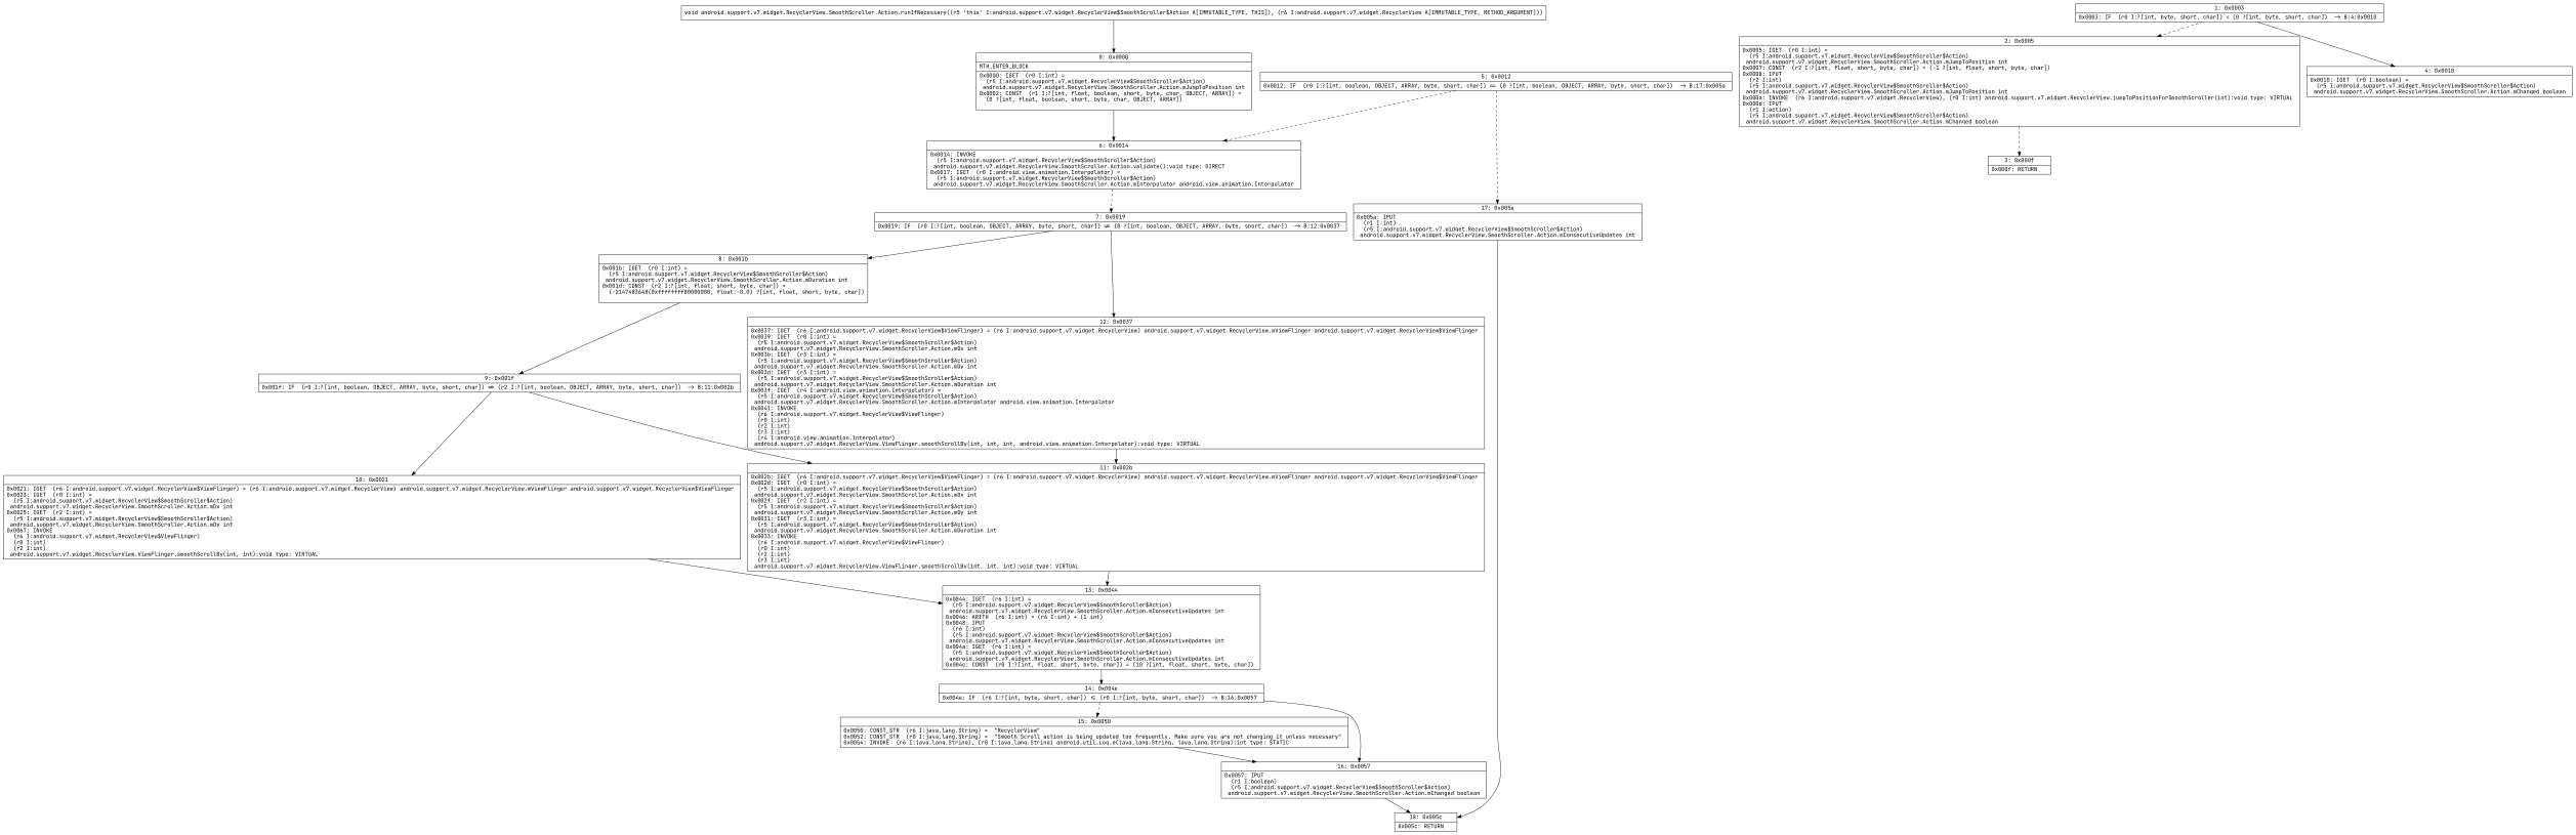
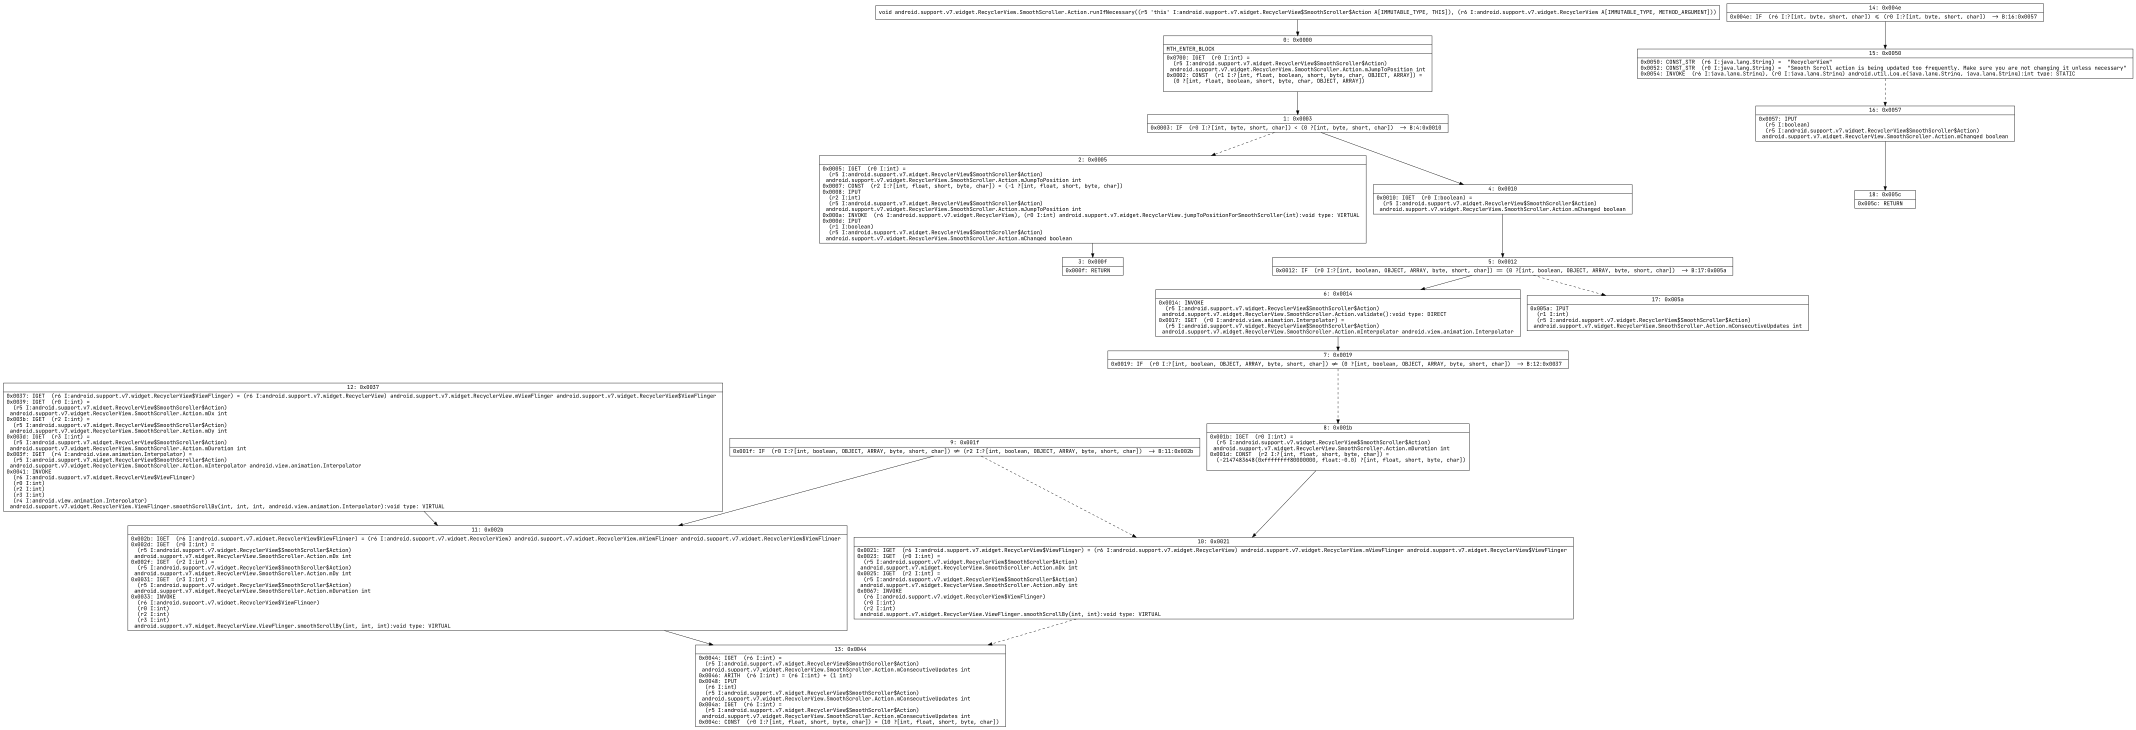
  digraph {
    fontname="JetBrains Mono"
    node [fontname="JetBrains Mono" shape=record]
    edge [fontname="JetBrains Mono"]
-   n1 [label="{0\:\ 0x0000|MTH_ENTER_BLOCK\l|0x0000: IGET  (r0 I:int) = \l  (r5 I:android.support.v7.widget.RecyclerView$SmoothScroller$Action)\l android.support.v7.widget.RecyclerView.SmoothScroller.Action.mJumpToPosition int \l0x0002: CONST  (r1 I:?[int, float, boolean, short, byte, char, OBJECT, ARRAY]) = \l  (0 ?[int, float, boolean, short, byte, char, OBJECT, ARRAY])\l \l}"]
+   n1 [label="{0\:\ 0x0000|MTH_ENTER_BLOCK\l|0x0700: IGET  (r0 I:int) = \l  (r5 I:android.support.v7.widget.RecyclerView$SmoothScroller$Action)\l android.support.v7.widget.RecyclerView.SmoothScroller.Action.mJumpToPosition int \l0x0002: CONST  (r1 I:?[int, float, boolean, short, byte, char, OBJECT, ARRAY]) = \l  (0 ?[int, float, boolean, short, byte, char, OBJECT, ARRAY])\l \l}"]
    n2 [label="{1\:\ 0x0003|0x0003: IF  (r0 I:?[int, byte, short, char]) \< (0 ?[int, byte, short, char])  \-\> B:4:0x0010 \l}"]
-   n3 [label="{2\:\ 0x0005|0x0005: IGET  (r0 I:int) = \l  (r5 I:android.support.v7.widget.RecyclerView$SmoothScroller$Action)\l android.support.v7.widget.RecyclerView.SmoothScroller.Action.mJumpToPosition int \l0x0007: CONST  (r2 I:?[int, float, short, byte, char]) = (\-1 ?[int, float, short, byte, char]) \l0x0008: IPUT  \l  (r2 I:int)\l  (r5 I:android.support.v7.widget.RecyclerView$SmoothScroller$Action)\l android.support.v7.widget.RecyclerView.SmoothScroller.Action.mJumpToPosition int \l0x000a: INVOKE  (r6 I:android.support.v7.widget.RecyclerView), (r0 I:int) android.support.v7.widget.RecyclerView.jumpToPositionForSmoothScroller(int):void type: VIRTUAL \l0x000d: IPUT  \l  (r1 I:action)\l  (r5 I:android.support.v7.widget.RecyclerView$SmoothScroller$Action)\l android.support.v7.widget.RecyclerView.SmoothScroller.Action.mChanged boolean \l}"]
+   n3 [label="{2\:\ 0x0005|0x0005: IGET  (r0 I:int) = \l  (r5 I:android.support.v7.widget.RecyclerView$SmoothScroller$Action)\l android.support.v7.widget.RecyclerView.SmoothScroller.Action.mJumpToPosition int \l0x0007: CONST  (r2 I:?[int, float, short, byte, char]) = (\-1 ?[int, float, short, byte, char]) \l0x0008: IPUT  \l  (r2 I:int)\l  (r5 I:android.support.v7.widget.RecyclerView$SmoothScroller$Action)\l android.support.v7.widget.RecyclerView.SmoothScroller.Action.mJumpToPosition int \l0x000a: INVOKE  (r6 I:android.support.v7.widget.RecyclerView), (r0 I:int) android.support.v7.widget.RecyclerView.jumpToPositionForSmoothScroller(int):void type: VIRTUAL \l0x000d: IPUT  \l  (r1 I:boolean)\l  (r5 I:android.support.v7.widget.RecyclerView$SmoothScroller$Action)\l android.support.v7.widget.RecyclerView.SmoothScroller.Action.mChanged boolean \l}"]
    n4 [label="{4\:\ 0x0010|0x0010: IGET  (r0 I:boolean) = \l  (r5 I:android.support.v7.widget.RecyclerView$SmoothScroller$Action)\l android.support.v7.widget.RecyclerView.SmoothScroller.Action.mChanged boolean \l}"]
    n5 [label="{3\:\ 0x000f|0x000f: RETURN   \l}"]
    n6 [label="{5\:\ 0x0012|0x0012: IF  (r0 I:?[int, boolean, OBJECT, ARRAY, byte, short, char]) == (0 ?[int, boolean, OBJECT, ARRAY, byte, short, char])  \-\> B:17:0x005a \l}"]
    n7 [label="{6\:\ 0x0014|0x0014: INVOKE  \l  (r5 I:android.support.v7.widget.RecyclerView$SmoothScroller$Action)\l android.support.v7.widget.RecyclerView.SmoothScroller.Action.validate():void type: DIRECT \l0x0017: IGET  (r0 I:android.view.animation.Interpolator) = \l  (r5 I:android.support.v7.widget.RecyclerView$SmoothScroller$Action)\l android.support.v7.widget.RecyclerView.SmoothScroller.Action.mInterpolator android.view.animation.Interpolator \l}"]
    n8 [label="{17\:\ 0x005a|0x005a: IPUT  \l  (r1 I:int)\l  (r5 I:android.support.v7.widget.RecyclerView$SmoothScroller$Action)\l android.support.v7.widget.RecyclerView.SmoothScroller.Action.mConsecutiveUpdates int \l}"]
    n9 [label="{7\:\ 0x0019|0x0019: IF  (r0 I:?[int, boolean, OBJECT, ARRAY, byte, short, char]) != (0 ?[int, boolean, OBJECT, ARRAY, byte, short, char])  \-\> B:12:0x0037 \l}"]
-   n10 [label="{18\:\ 0x005c|8x005c: RETURN   \l}"]
+   n10 [label="{18\:\ 0x005c|0x005c: RETURN   \l}"]
    n11 [label="{8\:\ 0x001b|0x001b: IGET  (r0 I:int) = \l  (r5 I:android.support.v7.widget.RecyclerView$SmoothScroller$Action)\l android.support.v7.widget.RecyclerView.SmoothScroller.Action.mDuration int \l0x001d: CONST  (r2 I:?[int, float, short, byte, char]) = \l  (\-2147483648(0xffffffff80000000, float:\-0.0) ?[int, float, short, byte, char])\l \l}"]
-   n12 [label="{12\:\ 0x0037|0x0037: IGET  (r6 I:android.support.v7.widget.RecyclerView$ViewFlinger) = (r6 I:android.support.v7.widget.RecyclerView) android.support.v7.widget.RecyclerView.mViewFlinger android.support.v7.widget.RecyclerView$ViewFlinger \l0x0039: IGET  (r0 I:int) = \l  (r5 I:android.support.v7.widget.RecyclerView$SmoothScroller$Action)\l android.support.v7.widget.RecyclerView.SmoothScroller.Action.mDx int \l0x003b: IGET  (r3 I:int) = \l  (r5 I:android.support.v7.widget.RecyclerView$SmoothScroller$Action)\l android.support.v7.widget.RecyclerView.SmoothScroller.Action.mDy int \l0x003d: IGET  (r3 I:int) = \l  (r5 I:android.support.v7.widget.RecyclerView$SmoothScroller$Action)\l android.support.v7.widget.RecyclerView.SmoothScroller.Action.mDuration int \l0x003f: IGET  (r4 I:android.view.animation.Interpolator) = \l  (r5 I:android.support.v7.widget.RecyclerView$SmoothScroller$Action)\l android.support.v7.widget.RecyclerView.SmoothScroller.Action.mInterpolator android.view.animation.Interpolator \l0x0041: INVOKE  \l  (r6 I:android.support.v7.widget.RecyclerView$ViewFlinger)\l  (r0 I:int)\l  (r2 I:int)\l  (r3 I:int)\l  (r4 I:android.view.animation.Interpolator)\l android.support.v7.widget.RecyclerView.ViewFlinger.smoothScrollBy(int, int, int, android.view.animation.Interpolator):void type: VIRTUAL \l}"]
+   n12 [label="{12\:\ 0x0037|0x0037: IGET  (r6 I:android.support.v7.widget.RecyclerView$ViewFlinger) = (r6 I:android.support.v7.widget.RecyclerView) android.support.v7.widget.RecyclerView.mViewFlinger android.support.v7.widget.RecyclerView$ViewFlinger \l0x0039: IGET  (r0 I:int) = \l  (r5 I:android.support.v7.widget.RecyclerView$SmoothScroller$Action)\l android.support.v7.widget.RecyclerView.SmoothScroller.Action.mDx int \l0x003b: IGET  (r2 I:int) = \l  (r5 I:android.support.v7.widget.RecyclerView$SmoothScroller$Action)\l android.support.v7.widget.RecyclerView.SmoothScroller.Action.mDy int \l0x003d: IGET  (r3 I:int) = \l  (r5 I:android.support.v7.widget.RecyclerView$SmoothScroller$Action)\l android.support.v7.widget.RecyclerView.SmoothScroller.Action.mDuration int \l0x003f: IGET  (r4 I:android.view.animation.Interpolator) = \l  (r5 I:android.support.v7.widget.RecyclerView$SmoothScroller$Action)\l android.support.v7.widget.RecyclerView.SmoothScroller.Action.mInterpolator android.view.animation.Interpolator \l0x0041: INVOKE  \l  (r6 I:android.support.v7.widget.RecyclerView$ViewFlinger)\l  (r0 I:int)\l  (r2 I:int)\l  (r3 I:int)\l  (r4 I:android.view.animation.Interpolator)\l android.support.v7.widget.RecyclerView.ViewFlinger.smoothScrollBy(int, int, int, android.view.animation.Interpolator):void type: VIRTUAL \l}"]
    n13 [label="{9\:\ 0x001f|0x001f: IF  (r0 I:?[int, boolean, OBJECT, ARRAY, byte, short, char]) != (r2 I:?[int, boolean, OBJECT, ARRAY, byte, short, char])  \-\> B:11:0x002b \l}"]
    n14 [label="{11\:\ 0x002b|0x002b: IGET  (r6 I:android.support.v7.widget.RecyclerView$ViewFlinger) = (r6 I:android.support.v7.widget.RecyclerView) android.support.v7.widget.RecyclerView.mViewFlinger android.support.v7.widget.RecyclerView$ViewFlinger \l0x002d: IGET  (r0 I:int) = \l  (r5 I:android.support.v7.widget.RecyclerView$SmoothScroller$Action)\l android.support.v7.widget.RecyclerView.SmoothScroller.Action.mDx int \l0x002f: IGET  (r2 I:int) = \l  (r5 I:android.support.v7.widget.RecyclerView$SmoothScroller$Action)\l android.support.v7.widget.RecyclerView.SmoothScroller.Action.mDy int \l0x0031: IGET  (r3 I:int) = \l  (r5 I:android.support.v7.widget.RecyclerView$SmoothScroller$Action)\l android.support.v7.widget.RecyclerView.SmoothScroller.Action.mDuration int \l0x0033: INVOKE  \l  (r6 I:android.support.v7.widget.RecyclerView$ViewFlinger)\l  (r0 I:int)\l  (r2 I:int)\l  (r3 I:int)\l android.support.v7.widget.RecyclerView.ViewFlinger.smoothScrollBy(int, int, int):void type: VIRTUAL \l}"]
    n15 [label="{10\:\ 0x0021|0x0021: IGET  (r6 I:android.support.v7.widget.RecyclerView$ViewFlinger) = (r6 I:android.support.v7.widget.RecyclerView) android.support.v7.widget.RecyclerView.mViewFlinger android.support.v7.widget.RecyclerView$ViewFlinger \l0x0023: IGET  (r0 I:int) = \l  (r5 I:android.support.v7.widget.RecyclerView$SmoothScroller$Action)\l android.support.v7.widget.RecyclerView.SmoothScroller.Action.mDx int \l0x0025: IGET  (r2 I:int) = \l  (r5 I:android.support.v7.widget.RecyclerView$SmoothScroller$Action)\l android.support.v7.widget.RecyclerView.SmoothScroller.Action.mDy int \l0x0067: INVOKE  \l  (r6 I:android.support.v7.widget.RecyclerView$ViewFlinger)\l  (r0 I:int)\l  (r2 I:int)\l android.support.v7.widget.RecyclerView.ViewFlinger.smoothScrollBy(int, int):void type: VIRTUAL \l}"]
    n16 [label="{13\:\ 0x0044|0x0044: IGET  (r6 I:int) = \l  (r5 I:android.support.v7.widget.RecyclerView$SmoothScroller$Action)\l android.support.v7.widget.RecyclerView.SmoothScroller.Action.mConsecutiveUpdates int \l0x0046: ARITH  (r6 I:int) = (r6 I:int) + (1 int) \l0x0048: IPUT  \l  (r6 I:int)\l  (r5 I:android.support.v7.widget.RecyclerView$SmoothScroller$Action)\l android.support.v7.widget.RecyclerView.SmoothScroller.Action.mConsecutiveUpdates int \l0x004a: IGET  (r6 I:int) = \l  (r5 I:android.support.v7.widget.RecyclerView$SmoothScroller$Action)\l android.support.v7.widget.RecyclerView.SmoothScroller.Action.mConsecutiveUpdates int \l0x004c: CONST  (r0 I:?[int, float, short, byte, char]) = (10 ?[int, float, short, byte, char]) \l}"]
    n17 [label="{14\:\ 0x004e|0x004e: IF  (r6 I:?[int, byte, short, char]) \<= (r0 I:?[int, byte, short, char])  \-\> B:16:0x0057 \l}"]
    n18 [label="{15\:\ 0x0050|0x0050: CONST_STR  (r6 I:java.lang.String) =  \"RecyclerView\" \l0x0052: CONST_STR  (r0 I:java.lang.String) =  \"Smooth Scroll action is being updated too frequently. Make sure you are not changing it unless necessary\" \l0x0054: INVOKE  (r6 I:java.lang.String), (r0 I:java.lang.String) android.util.Log.e(java.lang.String, java.lang.String):int type: STATIC \l}"]
-   n19 [label="{16\:\ 0x0057|0x0057: IPUT  \l  (r1 I:boolean)\l  (r5 I:android.support.v7.widget.RecyclerView$SmoothScroller$Action)\l android.support.v7.widget.RecyclerView.SmoothScroller.Action.mChanged boolean \l}"]
+   n19 [label="{16\:\ 0x0057|0x0057: IPUT  \l  (r5 I:boolean)\l  (r5 I:android.support.v7.widget.RecyclerView$SmoothScroller$Action)\l android.support.v7.widget.RecyclerView.SmoothScroller.Action.mChanged boolean \l}"]
    n20 [label="{void android.support.v7.widget.RecyclerView.SmoothScroller.Action.runIfNecessary((r5 'this' I:android.support.v7.widget.RecyclerView$SmoothScroller$Action A[IMMUTABLE_TYPE, THIS]), (r6 I:android.support.v7.widget.RecyclerView A[IMMUTABLE_TYPE, METHOD_ARGUMENT])) }"]
-   n1 -> n7
+   n1 -> n2
    n2 -> n3 [style=dashed]
    n2 -> n4
-   n3 -> n5 [style=dashed]
-   n6 -> n7 [style=dashed]
+   n3 -> n5
+   n4 -> n6
+   n6 -> n7 [style=solid]
    n6 -> n8 [style=dashed]
-   n7 -> n9 [style=dashed]
-   n8 -> n10
-   n9 -> n11 [style=solid]
-   n9 -> n12
-   n11 -> n13
+   n7 -> n9
+   n9 -> n11 [style=dashed]
+   n11 -> n15
    n12 -> n14
    n13 -> n14
-   n13 -> n15 [style=solid]
+   n13 -> n15 [style=dashed]
    n14 -> n16
-   n15 -> n16
-   n16 -> n17
-   n17 -> n18 [style=dashed]
-   n17 -> n19
-   n18 -> n19
+   n15 -> n16 [style=dashed]
+   n17 -> n18 [style=solid]
+   n18 -> n19 [style=dashed]
    n19 -> n10
    n20 -> n1
  }
